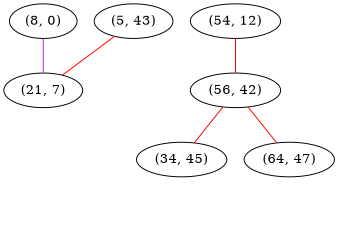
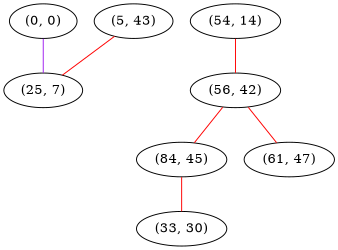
  graph {
    edge [color=red weight=1]
-   "(0, 0)" [label="(8, 0)"]
-   "(25, 7)" [label="(21, 7)"]
+   "(0, 0)"
+   "(25, 7)"
    n3 [label="(5, 43)"]
    n4 [label="(56, 42)"]
-   "(54, 12)"
-   "(34, 45)"
-   "(61, 47)" [label="(64, 47)"]
+   "(54, 12)" [label="(54, 14)"]
+   "(34, 45)" [label="(84, 45)"]
+   "(61, 47)"
+   "(33, 30)"
    "(0, 0)" -- "(25, 7)" [color=purple weight=4]
    n3 -- "(25, 7)"
    n4 -- "(34, 45)"
    n4 -- "(61, 47)"
    "(54, 12)" -- n4
+   "(34, 45)" -- "(33, 30)"
  }
